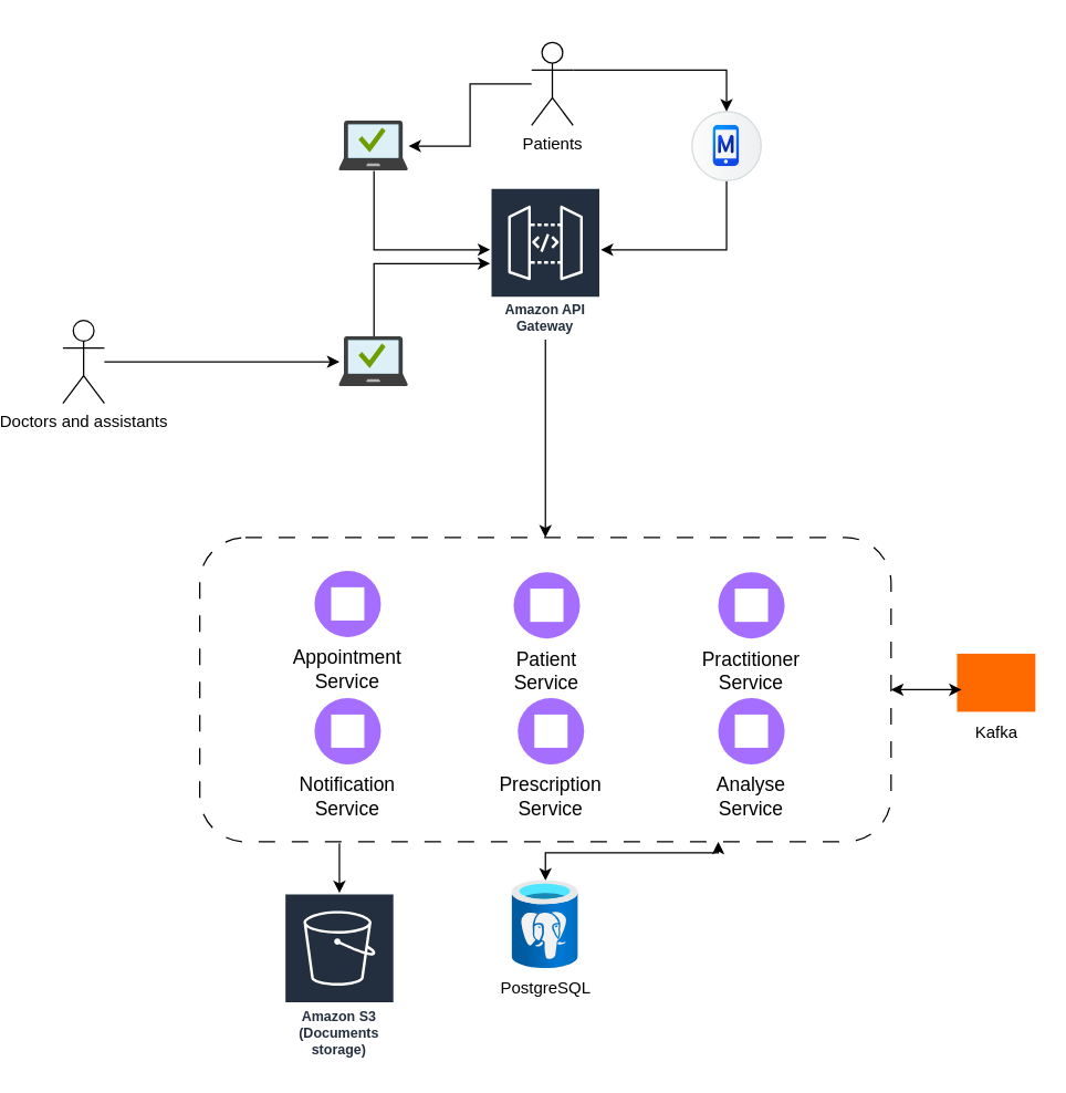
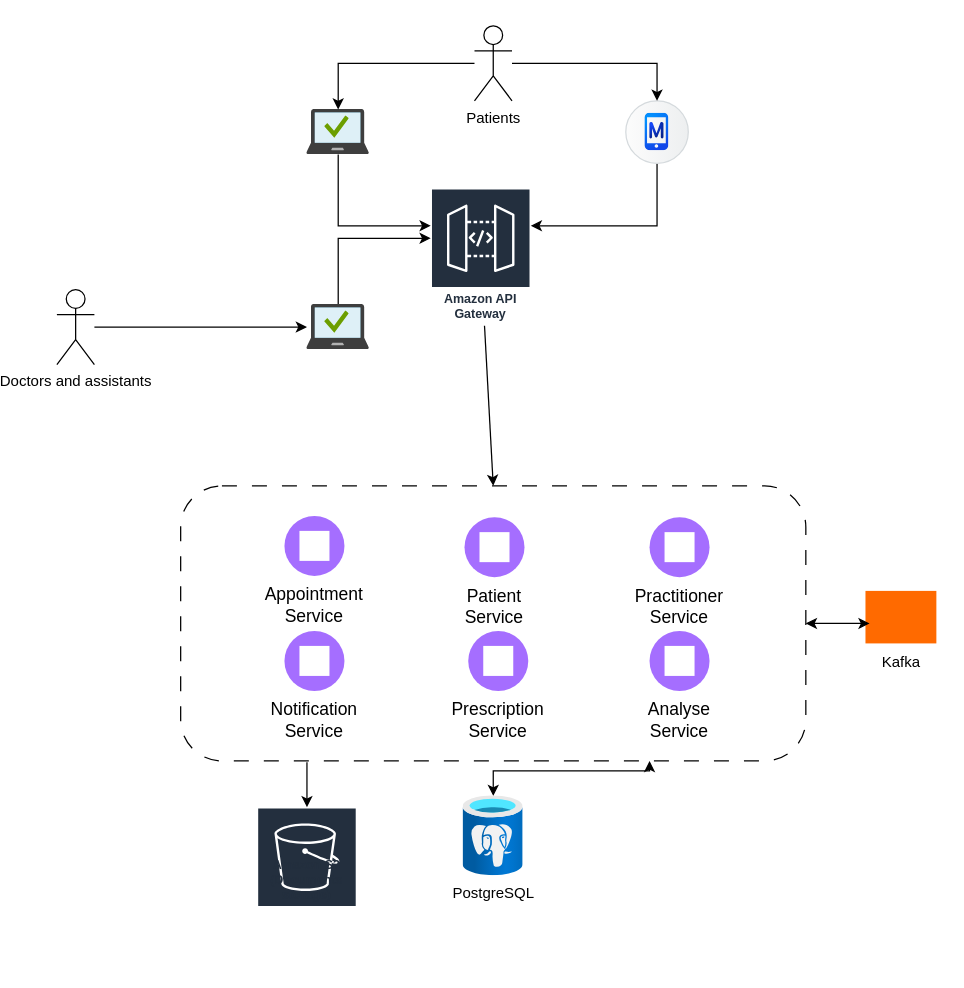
  <mxCell id="0" />
  <mxCell id="1" parent="0" />
  <mxCell id="2" value="&lt;div&gt;&lt;br&gt;&lt;/div&gt;&lt;div&gt;&lt;br&gt;&lt;/div&gt;&lt;div&gt;&lt;br&gt;&lt;/div&gt;&lt;div&gt;&lt;br&gt;&lt;/div&gt;&lt;div&gt;&lt;br&gt;&lt;/div&gt;Kafka" style="points=[];aspect=fixed;html=1;align=center;shadow=0;dashed=0;fillColor=#FF6A00;strokeColor=none;shape=mxgraph.alibaba_cloud.kafka;" vertex="1" parent="1"><mxGeometry x="666.7" y="472" width="56.7" height="42" as="geometry" /></mxCell>
- <mxCell id="3" value="Amazon S3&lt;br&gt;(Documents storage)" style="sketch=0;outlineConnect=0;fontColor=#232F3E;gradientColor=none;strokeColor=#ffffff;fillColor=#232F3E;dashed=0;verticalLabelPosition=middle;verticalAlign=bottom;align=center;html=1;whiteSpace=wrap;fontSize=10;fontStyle=1;spacing=3;shape=mxgraph.aws4.productIcon;prIcon=mxgraph.aws4.s3;" vertex="1" parent="1"><mxGeometry x="180" y="645" width="80" height="123" as="geometry" /></mxCell>
- <mxCell id="4" value="Amazon API Gateway" style="sketch=0;outlineConnect=0;fontColor=#232F3E;gradientColor=none;strokeColor=#ffffff;fillColor=#232F3E;dashed=0;verticalLabelPosition=middle;verticalAlign=bottom;align=center;html=1;whiteSpace=wrap;fontSize=10;fontStyle=1;spacing=3;shape=mxgraph.aws4.productIcon;prIcon=mxgraph.aws4.api_gateway;" vertex="1" parent="1"><mxGeometry x="329" y="135" width="80" height="110" as="geometry" /></mxCell>
+ <mxCell id="3" value="Amazon S3&lt;br&gt;(Documents storage)" style="sketch=0;outlineConnect=0;fontColor=#232F3E;gradientColor=none;strokeColor=#ffffff;fillColor=#232F3E;dashed=0;verticalLabelPosition=middle;verticalAlign=bottom;align=center;html=1;whiteSpace=wrap;fontSize=10;fontStyle=1;spacing=3;shape=mxgraph.aws4.productIcon;prIcon=mxgraph.aws4.s3;" vertex="1" parent="1"><mxGeometry x="180" y="645" width="80" height="80" as="geometry" /></mxCell>
+ <mxCell id="4" value="Amazon API Gateway" style="sketch=0;outlineConnect=0;fontColor=#232F3E;gradientColor=none;strokeColor=#ffffff;fillColor=#232F3E;dashed=0;verticalLabelPosition=middle;verticalAlign=bottom;align=center;html=1;whiteSpace=wrap;fontSize=10;fontStyle=1;spacing=3;shape=mxgraph.aws4.productIcon;prIcon=mxgraph.aws4.api_gateway;" vertex="1" parent="1"><mxGeometry x="319" y="150" width="80" height="110" as="geometry" /></mxCell>
  <mxCell id="5" style="edgeStyle=orthogonalEdgeStyle;rounded=0;orthogonalLoop=1;jettySize=auto;html=1;entryX=0.75;entryY=1;entryDx=0;entryDy=0;endArrow=classic;endFill=1;startArrow=classic;startFill=1;" edge="1" parent="1" source="6" target="22"><mxGeometry relative="1" as="geometry" /></mxCell>
  <mxCell id="6" value="PostgreSQL" style="image;aspect=fixed;html=1;points=[];align=center;fontSize=12;image=img/lib/azure2/databases/Azure_Database_PostgreSQL_Server.svg;" vertex="1" parent="1"><mxGeometry x="345" y="636" width="48" height="64" as="geometry" /></mxCell>
  <mxCell id="7" style="edgeStyle=orthogonalEdgeStyle;rounded=0;orthogonalLoop=1;jettySize=auto;html=1;" edge="1" parent="1" source="8" target="4"><mxGeometry relative="1" as="geometry"><Array as="points"><mxPoint x="500" y="180" /></Array></mxGeometry></mxCell>
  <mxCell id="8" value="" style="shape=mxgraph.sap.icon;labelPosition=center;verticalLabelPosition=bottom;align=center;verticalAlign=top;strokeWidth=1;strokeColor=#D5DADD;fillColor=#EDEFF0;gradientColor=#FCFCFC;gradientDirection=west;aspect=fixed;SAPIcon=SAP_Mobile_Services" vertex="1" parent="1"><mxGeometry x="475" y="80" width="50" height="50" as="geometry" /></mxCell>
  <mxCell id="9" style="edgeStyle=orthogonalEdgeStyle;rounded=0;orthogonalLoop=1;jettySize=auto;html=1;" edge="1" parent="1" source="10" target="4"><mxGeometry relative="1" as="geometry"><Array as="points"><mxPoint x="245" y="180" /></Array></mxGeometry></mxCell>
  <mxCell id="10" value="" style="image;sketch=0;aspect=fixed;html=1;points=[];align=center;fontSize=12;image=img/lib/mscae/Managed_Desktop.svg;" vertex="1" parent="1"><mxGeometry x="220" y="87" width="50" height="36" as="geometry" /></mxCell>
  <mxCell id="11" value="" style="endArrow=none;startArrow=classic;html=1;rounded=0;exitX=0.5;exitY=0;exitDx=0;exitDy=0;startFill=1;endFill=0;" edge="1" parent="1" source="22" target="4"><mxGeometry width="50" height="50" relative="1" as="geometry"><mxPoint x="340" y="440" as="sourcePoint" /><mxPoint x="390" y="390" as="targetPoint" /></mxGeometry></mxCell>
  <mxCell id="12" value="" style="endArrow=classic;startArrow=classic;html=1;rounded=0;entryX=0.058;entryY=0.619;entryDx=0;entryDy=0;entryPerimeter=0;exitX=1;exitY=0.5;exitDx=0;exitDy=0;" edge="1" parent="1" source="22" target="2"><mxGeometry width="50" height="50" relative="1" as="geometry"><mxPoint x="340" y="440" as="sourcePoint" /><mxPoint x="390" y="390" as="targetPoint" /></mxGeometry></mxCell>
  <mxCell id="13" value="" style="endArrow=classic;html=1;rounded=0;exitX=0.202;exitY=1.005;exitDx=0;exitDy=0;exitPerimeter=0;" edge="1" parent="1" source="22" target="3"><mxGeometry width="50" height="50" relative="1" as="geometry"><mxPoint x="340" y="440" as="sourcePoint" /><mxPoint x="390" y="390" as="targetPoint" /></mxGeometry></mxCell>
  <mxCell id="14" style="edgeStyle=orthogonalEdgeStyle;rounded=0;orthogonalLoop=1;jettySize=auto;html=1;" edge="1" parent="1" source="16" target="10"><mxGeometry relative="1" as="geometry" /></mxCell>
  <mxCell id="15" style="edgeStyle=orthogonalEdgeStyle;rounded=0;orthogonalLoop=1;jettySize=auto;html=1;" edge="1" parent="1" source="16" target="8"><mxGeometry relative="1" as="geometry"><Array as="points"><mxPoint x="500" y="50" /></Array></mxGeometry></mxCell>
- <mxCell id="16" value="Patients" style="shape=umlActor;verticalLabelPosition=bottom;verticalAlign=top;html=1;outlineConnect=0;" vertex="1" parent="1"><mxGeometry x="359" y="30" width="30" height="60" as="geometry" /></mxCell>
+ <mxCell id="16" value="Patients" style="shape=umlActor;verticalLabelPosition=bottom;verticalAlign=top;html=1;outlineConnect=0;" vertex="1" parent="1"><mxGeometry x="354" y="20" width="30" height="60" as="geometry" /></mxCell>
  <mxCell id="17" style="edgeStyle=orthogonalEdgeStyle;rounded=0;orthogonalLoop=1;jettySize=auto;html=1;" edge="1" parent="1" source="18" target="4"><mxGeometry relative="1" as="geometry"><Array as="points"><mxPoint x="245" y="190" /></Array></mxGeometry></mxCell>
  <mxCell id="18" value="" style="image;sketch=0;aspect=fixed;html=1;points=[];align=center;fontSize=12;image=img/lib/mscae/Managed_Desktop.svg;" vertex="1" parent="1"><mxGeometry x="220" y="243" width="50" height="36" as="geometry" /></mxCell>
  <mxCell id="19" style="edgeStyle=orthogonalEdgeStyle;rounded=0;orthogonalLoop=1;jettySize=auto;html=1;" edge="1" parent="1" source="20" target="18"><mxGeometry relative="1" as="geometry" /></mxCell>
  <mxCell id="20" value="Doctors and assistants" style="shape=umlActor;verticalLabelPosition=bottom;verticalAlign=top;html=1;outlineConnect=0;" vertex="1" parent="1"><mxGeometry x="20" y="231" width="30" height="60" as="geometry" /></mxCell>
  <mxCell id="21" value="" style="group" vertex="1" connectable="0" parent="1"><mxGeometry x="119" y="388" width="500" height="220" as="geometry" /></mxCell>
  <mxCell id="22" value="" style="rounded=1;whiteSpace=wrap;html=1;dashed=1;dashPattern=12 12;" vertex="1" parent="21"><mxGeometry width="500" height="220" as="geometry" /></mxCell>
  <mxCell id="23" value="Notification&#10;Service" style="shape=ellipse;fillColor=#A56EFF;aspect=fixed;resizable=0;labelPosition=center;verticalLabelPosition=bottom;align=center;verticalAlign=top;strokeColor=none;fontSize=14;" vertex="1" parent="21"><mxGeometry x="83" y="116" width="48" height="48" as="geometry" /></mxCell>
  <mxCell id="24" value="" style="fillColor=#ffffff;strokeColor=none;dashed=0;outlineConnect=0;html=1;labelPosition=center;verticalLabelPosition=bottom;verticalAlign=top;part=1;movable=0;resizable=0;rotatable=0;shape=mxgraph.ibm_cloud.microservices--1" vertex="1" parent="23"><mxGeometry width="24" height="24" relative="1" as="geometry"><mxPoint x="12" y="12" as="offset" /></mxGeometry></mxCell>
  <mxCell id="25" value="Prescription&#10;Service" style="shape=ellipse;fillColor=#A56EFF;aspect=fixed;resizable=0;labelPosition=center;verticalLabelPosition=bottom;align=center;verticalAlign=top;strokeColor=none;fontSize=14;" vertex="1" parent="21"><mxGeometry x="230" y="116" width="48" height="48" as="geometry" /></mxCell>
  <mxCell id="26" value="" style="fillColor=#ffffff;strokeColor=none;dashed=0;outlineConnect=0;html=1;labelPosition=center;verticalLabelPosition=bottom;verticalAlign=top;part=1;movable=0;resizable=0;rotatable=0;shape=mxgraph.ibm_cloud.microservices--1" vertex="1" parent="25"><mxGeometry width="24" height="24" relative="1" as="geometry"><mxPoint x="12" y="12" as="offset" /></mxGeometry></mxCell>
  <mxCell id="27" value="Analyse &#10;Service" style="shape=ellipse;fillColor=#A56EFF;aspect=fixed;resizable=0;labelPosition=center;verticalLabelPosition=bottom;align=center;verticalAlign=top;strokeColor=none;fontSize=14;" vertex="1" parent="21"><mxGeometry x="375" y="116" width="48" height="48" as="geometry" /></mxCell>
  <mxCell id="28" value="" style="fillColor=#ffffff;strokeColor=none;dashed=0;outlineConnect=0;html=1;labelPosition=center;verticalLabelPosition=bottom;verticalAlign=top;part=1;movable=0;resizable=0;rotatable=0;shape=mxgraph.ibm_cloud.microservices--1" vertex="1" parent="27"><mxGeometry width="24" height="24" relative="1" as="geometry"><mxPoint x="12" y="12" as="offset" /></mxGeometry></mxCell>
  <mxCell id="29" value="Appointment &#10;Service" style="shape=ellipse;fillColor=#A56EFF;aspect=fixed;resizable=0;labelPosition=center;verticalLabelPosition=bottom;align=center;verticalAlign=top;strokeColor=none;fontSize=14;" vertex="1" parent="21"><mxGeometry x="83" y="24" width="48" height="48" as="geometry" /></mxCell>
  <mxCell id="30" value="" style="fillColor=#ffffff;strokeColor=none;dashed=0;outlineConnect=0;html=1;labelPosition=center;verticalLabelPosition=bottom;verticalAlign=top;part=1;movable=0;resizable=0;rotatable=0;shape=mxgraph.ibm_cloud.microservices--1" vertex="1" parent="29"><mxGeometry width="24" height="24" relative="1" as="geometry"><mxPoint x="12" y="12" as="offset" /></mxGeometry></mxCell>
  <mxCell id="31" value="Patient&#10;Service" style="shape=ellipse;fillColor=#A56EFF;aspect=fixed;resizable=0;labelPosition=center;verticalLabelPosition=bottom;align=center;verticalAlign=top;strokeColor=none;fontSize=14;" vertex="1" parent="21"><mxGeometry x="227" y="25" width="48" height="48" as="geometry" /></mxCell>
  <mxCell id="32" value="" style="fillColor=#ffffff;strokeColor=none;dashed=0;outlineConnect=0;html=1;labelPosition=center;verticalLabelPosition=bottom;verticalAlign=top;part=1;movable=0;resizable=0;rotatable=0;shape=mxgraph.ibm_cloud.microservices--1" vertex="1" parent="31"><mxGeometry width="24" height="24" relative="1" as="geometry"><mxPoint x="12" y="12" as="offset" /></mxGeometry></mxCell>
  <mxCell id="33" value="Practitioner&#10;Service" style="shape=ellipse;fillColor=#A56EFF;aspect=fixed;resizable=0;labelPosition=center;verticalLabelPosition=bottom;align=center;verticalAlign=top;strokeColor=none;fontSize=14;" vertex="1" parent="21"><mxGeometry x="375" y="25" width="48" height="48" as="geometry" /></mxCell>
  <mxCell id="34" value="" style="fillColor=#ffffff;strokeColor=none;dashed=0;outlineConnect=0;html=1;labelPosition=center;verticalLabelPosition=bottom;verticalAlign=top;part=1;movable=0;resizable=0;rotatable=0;shape=mxgraph.ibm_cloud.microservices--1" vertex="1" parent="33"><mxGeometry width="24" height="24" relative="1" as="geometry"><mxPoint x="12" y="12" as="offset" /></mxGeometry></mxCell>
